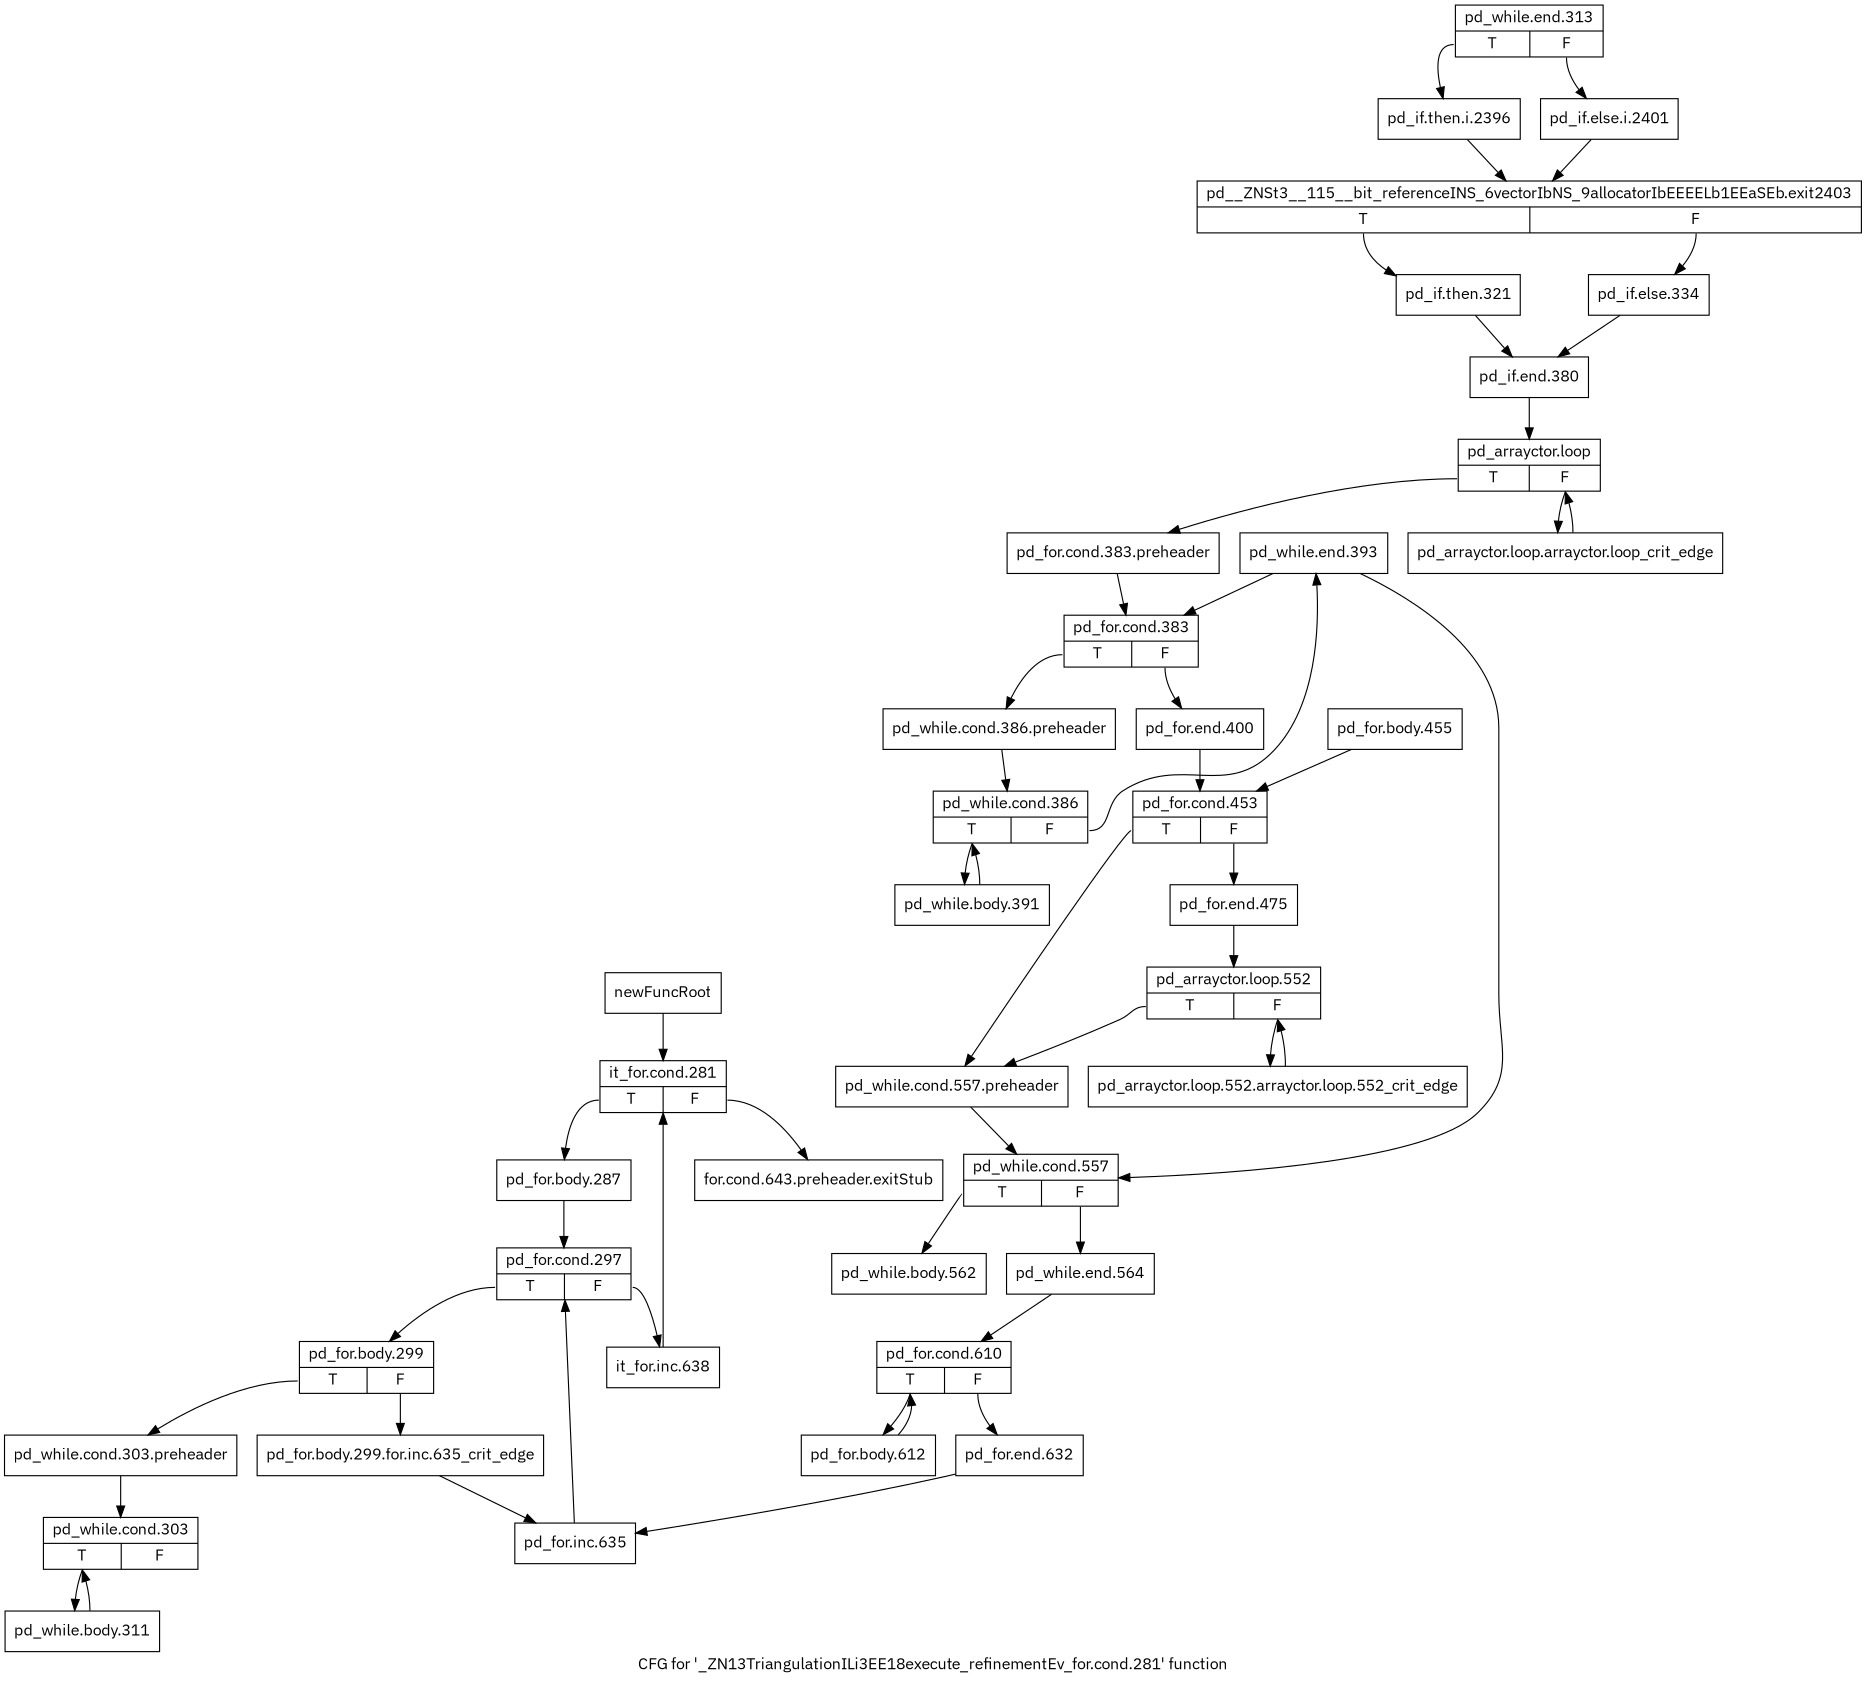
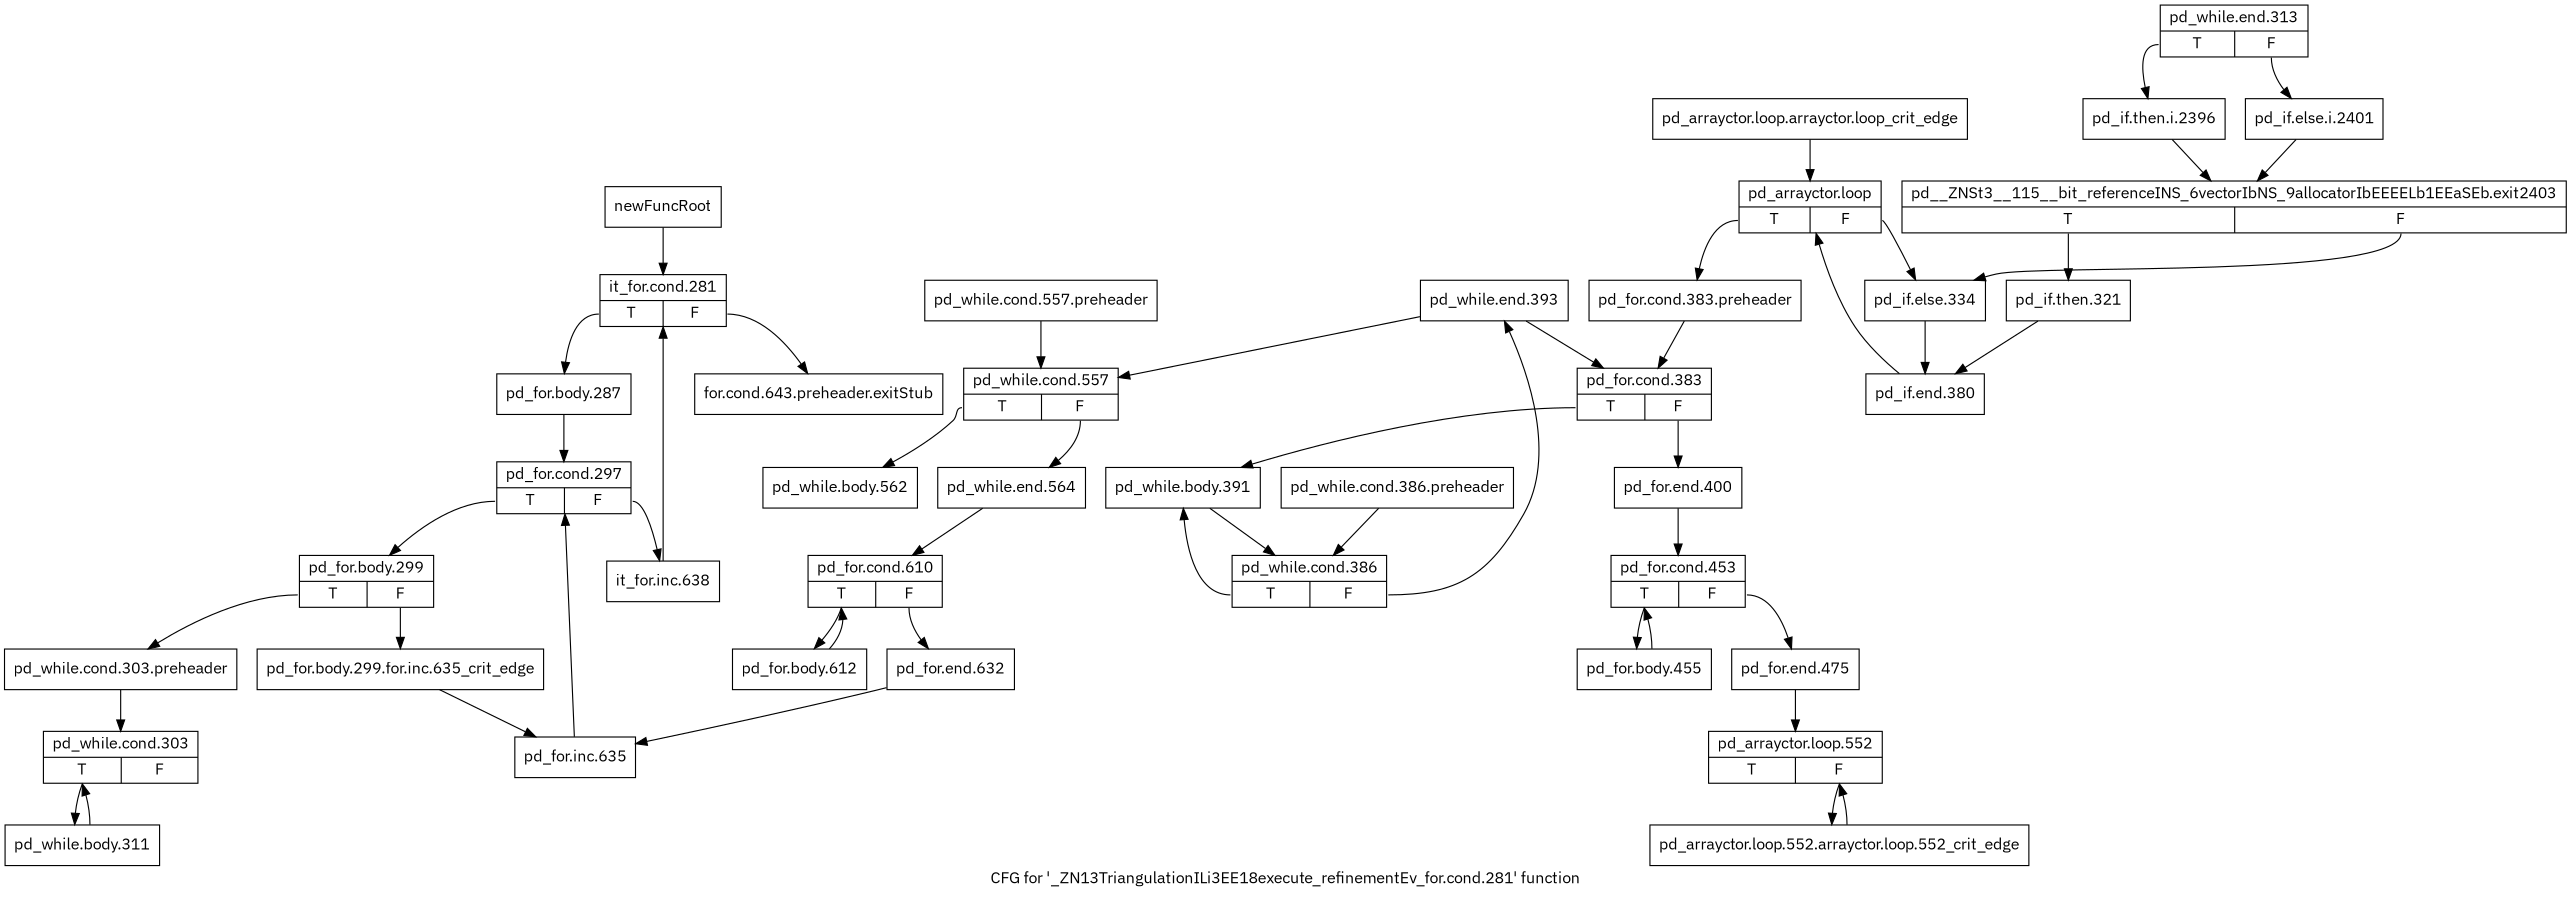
  digraph {
    fontname="IBM Plex Sans"
    label="CFG for '_ZN13TriangulationILi3EE18execute_refinementEv_for.cond.281' function"
    node [fontname="IBM Plex Sans" shape=record]
    edge [fontname="IBM Plex Sans"]
    n1 [label="{newFuncRoot}"]
    n2 [label="{it_for.cond.281|{<s0>T|<s1>F}}"]
    n3 [label="{for.cond.643.preheader.exitStub}"]
    n4 [label="{pd_for.body.287}"]
    n5 [label="{pd_for.cond.297|{<s0>T|<s1>F}}"]
    n6 [label="{pd_for.body.299|{<s0>T|<s1>F}}"]
    n7 [label="{it_for.inc.638}"]
    n8 [label="{pd_while.cond.303.preheader}"]
    n9 [label="{pd_for.body.299.for.inc.635_crit_edge}"]
    n10 [label="{pd_while.cond.303|{<s0>T|<s1>F}}"]
    n11 [label="{pd_for.inc.635}"]
    n12 [label="{pd_while.body.311}"]
    n13 [label="{pd_while.end.313|{<s0>T|<s1>F}}"]
    n14 [label="{pd_if.then.i.2396}"]
    n15 [label="{pd_if.else.i.2401}"]
    n16 [label="{pd__ZNSt3__115__bit_referenceINS_6vectorIbNS_9allocatorIbEEEELb1EEaSEb.exit2403|{<s0>T|<s1>F}}"]
    n17 [label="{pd_if.then.321}"]
    n18 [label="{pd_if.else.334}"]
    n19 [label="{pd_if.end.380}"]
    n20 [label="{pd_arrayctor.loop|{<s0>T|<s1>F}}"]
    n21 [label="{pd_for.cond.383.preheader}"]
    n22 [label="{pd_arrayctor.loop.arrayctor.loop_crit_edge}"]
    n23 [label="{pd_for.cond.383|{<s0>T|<s1>F}}"]
    n24 [label="{pd_while.cond.386.preheader}"]
    n25 [label="{pd_for.end.400}"]
    n26 [label="{pd_while.cond.386|{<s0>T|<s1>F}}"]
    n27 [label="{pd_for.cond.453|{<s0>T|<s1>F}}"]
    n28 [label="{pd_while.body.391}"]
    n29 [label="{pd_while.end.393}"]
    n30 [label="{pd_for.body.455}"]
    n31 [label="{pd_for.end.475}"]
    n32 [label="{pd_arrayctor.loop.552|{<s0>T|<s1>F}}"]
    n33 [label="{pd_while.cond.557.preheader}"]
    n34 [label="{pd_arrayctor.loop.552.arrayctor.loop.552_crit_edge}"]
    n35 [label="{pd_while.cond.557|{<s0>T|<s1>F}}"]
    n36 [label="{pd_while.body.562}"]
    n37 [label="{pd_while.end.564}"]
    n38 [label="{pd_for.cond.610|{<s0>T|<s1>F}}"]
    n39 [label="{pd_for.body.612}"]
    n40 [label="{pd_for.end.632}"]
    n1 -> n2
    n2 -> n3 [tailport=s1]
    n2 -> n4 [tailport=s0]
    n4 -> n5
    n5 -> n6 [tailport=s0]
    n5 -> n7 [tailport=s1]
    n6 -> n8 [tailport=s0]
    n6 -> n9 [tailport=s1]
    n7 -> n2
    n8 -> n10
    n9 -> n11
    n10 -> n12 [tailport=s0]
    n11 -> n5
    n12 -> n10
    n13 -> n14 [tailport=s0]
    n13 -> n15 [tailport=s1]
    n14 -> n16
    n15 -> n16
    n16 -> n17 [tailport=s0]
    n16 -> n18 [tailport=s1]
    n17 -> n19
    n18 -> n19
    n19 -> n20
    n20 -> n21 [tailport=s0]
-   n20 -> n22 [tailport=s1]
+   n20 -> n18 [tailport=s1]
    n21 -> n23
    n22 -> n20
-   n23 -> n24 [tailport=s0]
+   n23 -> n28 [tailport=s0]
    n23 -> n25 [tailport=s1]
    n24 -> n26
    n25 -> n27
    n26 -> n28 [tailport=s0]
    n26 -> n29 [tailport=s1]
-   n27 -> n33 [tailport=s0]
+   n27 -> n30 [tailport=s0]
    n27 -> n31 [tailport=s1]
    n28 -> n26
    n29 -> n23
    n29 -> n35
    n30 -> n27
    n31 -> n32
-   n32 -> n33 [tailport=s0]
    n32 -> n34 [tailport=s1]
    n33 -> n35
    n34 -> n32
    n35 -> n36 [tailport=s0]
    n35 -> n37 [tailport=s1]
    n37 -> n38
    n38 -> n39 [tailport=s0]
    n38 -> n40 [tailport=s1]
    n39 -> n38
    n40 -> n11
  }
